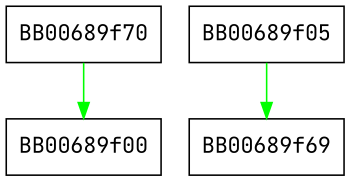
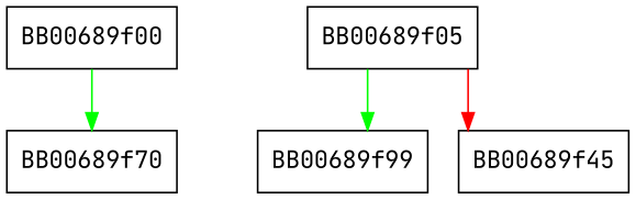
  digraph {
    fontname="JetBrains Mono"
    splines=ortho
    node [fontname="JetBrains Mono" shape=box]
    edge [color=green fontname="JetBrains Mono"]
    BB00689f00
    BB00689f70
    BB00689f05
-   BB00689f69
-   BB00689f70 -> BB00689f00
+   BB00689f69 [label=BB00689f99]
+   BB00689f45
+   BB00689f00 -> BB00689f70
    BB00689f05 -> BB00689f69
+   BB00689f05 -> BB00689f45 [color=red]
  }
